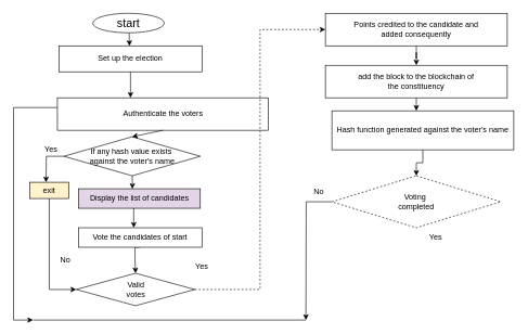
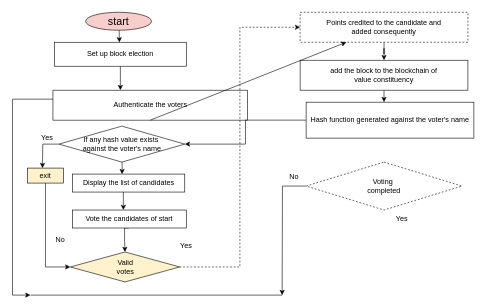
  <mxCell id="0" />
  <mxCell id="1" parent="0" />
- <mxCell id="2" value="&lt;span style=&quot;font-size: 18px&quot;&gt;start&lt;/span&gt;" style="ellipse;whiteSpace=wrap;html=1;" vertex="1" parent="1"><mxGeometry x="142" y="20" width="110" height="30" as="geometry" /></mxCell>
+ <mxCell id="2" value="&lt;span style=&quot;font-size: 18px&quot;&gt;start&lt;/span&gt;" style="ellipse;whiteSpace=wrap;html=1;fillColor=#f8cecc;" vertex="1" parent="1"><mxGeometry x="142" y="20" width="110" height="30" as="geometry" /></mxCell>
  <mxCell id="3" value="" style="edgeStyle=orthogonalEdgeStyle;rounded=0;orthogonalLoop=1;jettySize=auto;html=1;" edge="1" parent="1"><mxGeometry relative="1" as="geometry"><mxPoint x="214" y="380" as="sourcePoint" /><mxPoint x="207.76" y="420.003" as="targetPoint" /><Array as="points"><mxPoint x="207" y="380" /><mxPoint x="207" y="400" /><mxPoint x="208" y="400" /></Array></mxGeometry></mxCell>
  <mxCell id="4" value="Vote the candidates of start" style="rounded=0;whiteSpace=wrap;html=1;" vertex="1" parent="1"><mxGeometry x="120" y="350" width="190" height="30" as="geometry" /></mxCell>
  <mxCell id="5" value="" style="edgeStyle=orthogonalEdgeStyle;rounded=0;orthogonalLoop=1;jettySize=auto;html=1;" edge="1" parent="1" source="6" target="11"><mxGeometry relative="1" as="geometry"><Array as="points"><mxPoint x="203" y="110" /><mxPoint x="203" y="110" /></Array></mxGeometry></mxCell>
- <mxCell id="6" value="Set up the election" style="rounded=0;whiteSpace=wrap;html=1;" vertex="1" parent="1"><mxGeometry x="90" y="70" width="220" height="40" as="geometry" /></mxCell>
+ <mxCell id="6" value="Set up block election" style="rounded=0;whiteSpace=wrap;html=1;" vertex="1" parent="1"><mxGeometry x="90" y="70" width="220" height="40" as="geometry" /></mxCell>
  <mxCell id="7" style="edgeStyle=orthogonalEdgeStyle;rounded=0;orthogonalLoop=1;jettySize=auto;html=1;" edge="1" parent="1" source="8"><mxGeometry relative="1" as="geometry"><mxPoint x="70" y="280" as="targetPoint" /></mxGeometry></mxCell>
  <mxCell id="8" value="If any hash value exists&amp;nbsp;&lt;br&gt;against the voter's name" style="rhombus;whiteSpace=wrap;html=1;" vertex="1" parent="1"><mxGeometry x="97.5" y="210" width="210" height="60" as="geometry" /></mxCell>
- <mxCell id="9" value="Display the list of candidates" style="rounded=0;whiteSpace=wrap;html=1;fillColor=#e1d5e7;" vertex="1" parent="1"><mxGeometry x="120" y="290" width="187.5" height="30" as="geometry" /></mxCell>
+ <mxCell id="9" value="Display the list of candidates" style="rounded=0;whiteSpace=wrap;html=1;" vertex="1" parent="1"><mxGeometry x="120" y="290" width="187.5" height="30" as="geometry" /></mxCell>
  <mxCell id="10" style="edgeStyle=orthogonalEdgeStyle;rounded=0;orthogonalLoop=1;jettySize=auto;html=1;" edge="1" parent="1" source="11"><mxGeometry relative="1" as="geometry"><mxPoint x="50" y="492" as="targetPoint" /><Array as="points"><mxPoint x="20" y="165" /><mxPoint x="20" y="492" /></Array></mxGeometry></mxCell>
  <mxCell id="11" value="Authenticate the voters" style="rounded=0;whiteSpace=wrap;html=1;" vertex="1" parent="1"><mxGeometry x="87.5" y="150" width="325" height="50" as="geometry" /></mxCell>
  <mxCell id="12" style="edgeStyle=orthogonalEdgeStyle;rounded=0;orthogonalLoop=1;jettySize=auto;html=1;entryX=0;entryY=0.5;entryDx=0;entryDy=0;dashed=1;" edge="1" parent="1" source="13" target="15"><mxGeometry relative="1" as="geometry" /></mxCell>
- <mxCell id="13" value="Valid&lt;br&gt;votes" style="rhombus;whiteSpace=wrap;html=1;" vertex="1" parent="1"><mxGeometry x="116.5" y="420" width="182.5" height="50" as="geometry" /></mxCell>
+ <mxCell id="13" value="Valid&lt;br&gt;votes" style="rhombus;whiteSpace=wrap;html=1;fillColor=#fff2cc;" vertex="1" parent="1"><mxGeometry x="116.5" y="420" width="182.5" height="50" as="geometry" /></mxCell>
  <mxCell id="14" value="" style="edgeStyle=orthogonalEdgeStyle;rounded=0;orthogonalLoop=1;jettySize=auto;html=1;" edge="1" parent="1" source="15" target="17"><mxGeometry relative="1" as="geometry" /></mxCell>
- <mxCell id="15" value="Points credited to the candidate and&lt;br&gt;added consequently" style="rounded=0;whiteSpace=wrap;html=1;" vertex="1" parent="1"><mxGeometry x="500" y="20" width="280" height="50" as="geometry" /></mxCell>
+ <mxCell id="15" value="Points credited to the candidate and&lt;br&gt;added consequently" style="rounded=0;whiteSpace=wrap;html=1;dashed=1;" vertex="1" parent="1"><mxGeometry x="500" y="20" width="280" height="50" as="geometry" /></mxCell>
  <mxCell id="16" value="" style="edgeStyle=orthogonalEdgeStyle;rounded=0;orthogonalLoop=1;jettySize=auto;html=1;" edge="1" parent="1" source="17" target="19"><mxGeometry relative="1" as="geometry"><Array as="points"><mxPoint x="640" y="180" /><mxPoint x="640" y="180" /></Array></mxGeometry></mxCell>
- <mxCell id="17" value="add the block to the blockchain of&lt;br&gt;the constituency" style="rounded=0;whiteSpace=wrap;html=1;" vertex="1" parent="1"><mxGeometry x="500" y="100" width="280" height="50" as="geometry" /></mxCell>
- <mxCell id="18" value="" style="edgeStyle=orthogonalEdgeStyle;rounded=0;orthogonalLoop=1;jettySize=auto;html=1;" edge="1" parent="1" source="19" target="21"><mxGeometry relative="1" as="geometry" /></mxCell>
+ <mxCell id="17" value="add the block to the blockchain of&lt;br&gt;value constituency" style="rounded=0;whiteSpace=wrap;html=1;" vertex="1" parent="1"><mxGeometry x="500" y="100" width="280" height="50" as="geometry" /></mxCell>
+ <mxCell id="18" value="" style="edgeStyle=orthogonalEdgeStyle;rounded=0;orthogonalLoop=1;jettySize=auto;html=1;" edge="1" parent="1" source="19" target="8"><mxGeometry relative="1" as="geometry" /></mxCell>
  <mxCell id="19" value="Hash function generated against the voter's name" style="rounded=0;whiteSpace=wrap;html=1;" vertex="1" parent="1"><mxGeometry x="510" y="170" width="280" height="60" as="geometry" /></mxCell>
  <mxCell id="20" style="edgeStyle=orthogonalEdgeStyle;rounded=0;orthogonalLoop=1;jettySize=auto;html=1;exitX=0;exitY=0.5;exitDx=0;exitDy=0;" edge="1" parent="1" source="21"><mxGeometry relative="1" as="geometry"><mxPoint x="470" y="492" as="targetPoint" /></mxGeometry></mxCell>
  <mxCell id="21" value="Voting&amp;nbsp;&lt;br&gt;completed" style="rhombus;whiteSpace=wrap;html=1;dashed=1;" vertex="1" parent="1"><mxGeometry x="510" y="270" width="260" height="80" as="geometry" /></mxCell>
  <mxCell id="22" value="" style="endArrow=classic;html=1;" edge="1" parent="1"><mxGeometry width="50" height="50" relative="1" as="geometry"><mxPoint x="205" y="320" as="sourcePoint" /><mxPoint x="205" y="350" as="targetPoint" /><Array as="points"><mxPoint x="204.5" y="320" /></Array></mxGeometry></mxCell>
  <mxCell id="23" value="" style="endArrow=none;html=1;" edge="1" parent="1"><mxGeometry width="50" height="50" relative="1" as="geometry"><mxPoint x="50" y="492" as="sourcePoint" /><mxPoint x="470" y="492" as="targetPoint" /></mxGeometry></mxCell>
  <mxCell id="24" style="edgeStyle=orthogonalEdgeStyle;rounded=0;orthogonalLoop=1;jettySize=auto;html=1;entryX=0;entryY=0.5;entryDx=0;entryDy=0;" edge="1" parent="1" source="25" target="13"><mxGeometry relative="1" as="geometry"><Array as="points"><mxPoint x="75" y="445" /></Array></mxGeometry></mxCell>
  <mxCell id="25" value="exit" style="rounded=0;whiteSpace=wrap;html=1;fillColor=#fff2cc;" vertex="1" parent="1"><mxGeometry x="45" y="280" width="60" height="25" as="geometry" /></mxCell>
  <mxCell id="26" value="Yes" style="text;html=1;strokeColor=none;fillColor=none;align=center;verticalAlign=middle;whiteSpace=wrap;rounded=0;" vertex="1" parent="1"><mxGeometry x="57.5" y="220" width="40" height="20" as="geometry" /></mxCell>
  <mxCell id="27" value="No" style="text;html=1;strokeColor=none;fillColor=none;align=center;verticalAlign=middle;whiteSpace=wrap;rounded=0;" vertex="1" parent="1"><mxGeometry x="80" y="390" width="40" height="20" as="geometry" /></mxCell>
  <mxCell id="28" value="Yes" style="text;html=1;strokeColor=none;fillColor=none;align=center;verticalAlign=middle;whiteSpace=wrap;rounded=0;" vertex="1" parent="1"><mxGeometry x="290" y="400" width="40" height="20" as="geometry" /></mxCell>
  <mxCell id="29" value="No" style="text;html=1;strokeColor=none;fillColor=none;align=center;verticalAlign=middle;whiteSpace=wrap;rounded=0;" vertex="1" parent="1"><mxGeometry x="470" y="285" width="40" height="20" as="geometry" /></mxCell>
  <mxCell id="30" value="Yes" style="text;html=1;strokeColor=none;fillColor=none;align=center;verticalAlign=middle;whiteSpace=wrap;rounded=0;" vertex="1" parent="1"><mxGeometry x="650" y="355" width="40" height="20" as="geometry" /></mxCell>
  <mxCell id="31" value="" style="endArrow=classic;html=1;entryX=0.479;entryY=0.005;entryDx=0;entryDy=0;entryPerimeter=0;" edge="1" parent="1"><mxGeometry width="50" height="50" relative="1" as="geometry"><mxPoint x="198" y="50" as="sourcePoint" /><mxPoint x="198.38" y="70.2" as="targetPoint" /></mxGeometry></mxCell>
- <mxCell id="32" value="" style="endArrow=classic;html=1;entryX=0.5;entryY=0;entryDx=0;entryDy=0;exitX=0.5;exitY=1;exitDx=0;exitDy=0;" edge="1" parent="1" source="11" target="8"><mxGeometry width="50" height="50" relative="1" as="geometry"><mxPoint x="170" y="230" as="sourcePoint" /><mxPoint x="220" y="180" as="targetPoint" /></mxGeometry></mxCell>
+ <mxCell id="32" value="" style="endArrow=classic;html=1;exitX=0.5;exitY=1;exitDx=0;exitDy=0;" edge="1" parent="1" source="11" target="15"><mxGeometry width="50" height="50" relative="1" as="geometry"><mxPoint x="170" y="230" as="sourcePoint" /><mxPoint x="220" y="180" as="targetPoint" /></mxGeometry></mxCell>
  <mxCell id="33" value="" style="endArrow=classic;html=1;entryX=0.458;entryY=0.007;entryDx=0;entryDy=0;entryPerimeter=0;exitX=0.516;exitY=1;exitDx=0;exitDy=0;exitPerimeter=0;" edge="1" parent="1"><mxGeometry width="50" height="50" relative="1" as="geometry"><mxPoint x="202.86" y="270" as="sourcePoint" /><mxPoint x="202.875" y="290.21" as="targetPoint" /><Array as="points"><mxPoint x="203" y="280" /></Array></mxGeometry></mxCell>
